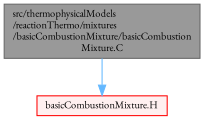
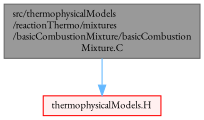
  digraph {
    fontname="EB Garamond"
    node [fontname="EB Garamond" fontsize=10 shape=box style=filled]
    n1 [color=gray40 fillcolor=grey60 fontcolor=black height=0.2 label="src/thermophysicalModels\l/reactionThermo/mixtures\l/basicCombustionMixture/basicCombustion\lMixture.C" width=0.4]
-   n2 [color=red fillcolor="#FFF0F0" height=0.2 label="basicCombustionMixture.H" width=0.4]
+   n2 [color=red fillcolor="#FFF0F0" height=0.2 label="thermophysicalModels.H" width=0.4]
    n1 -> n2 [color=steelblue1 fontname="EB Garamond" fontsize=10 labelfontname=Helvetica labelfontsize=10 style=solid]
  }
